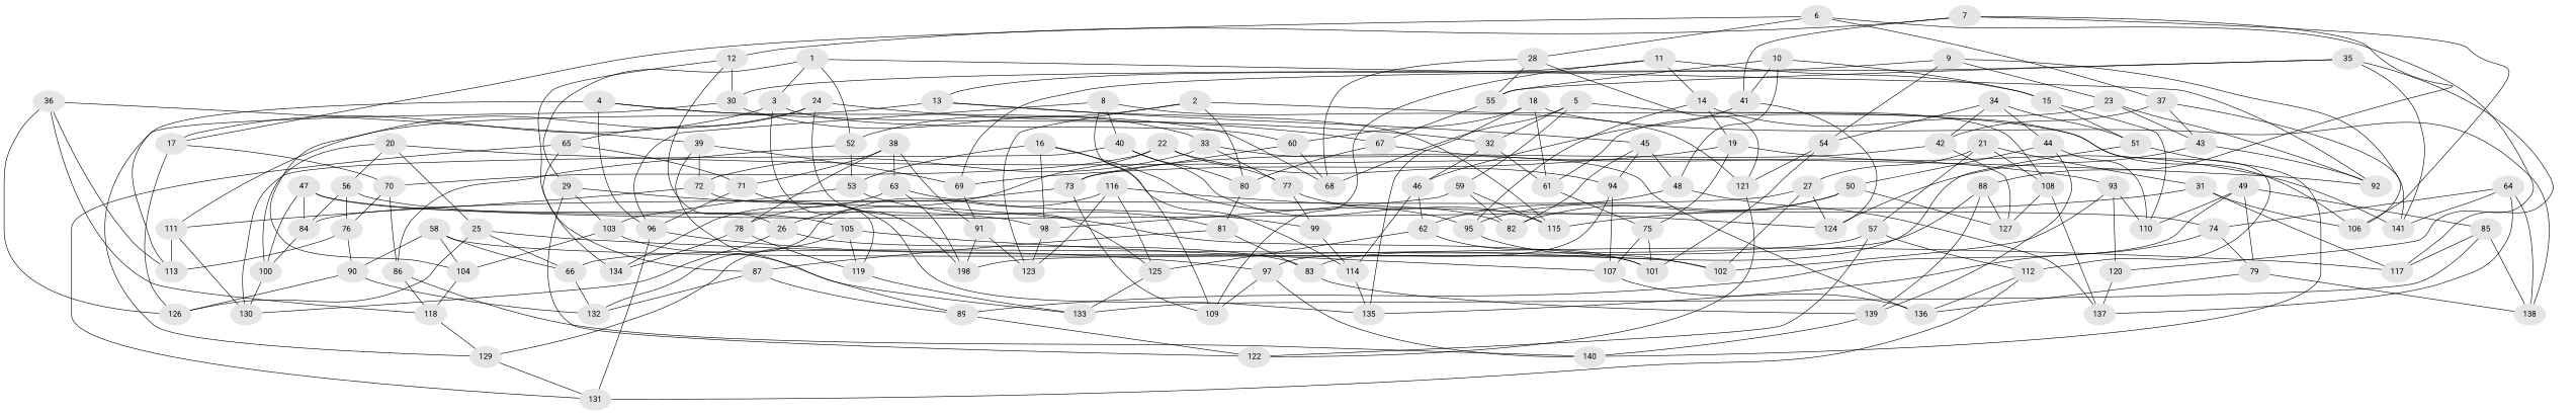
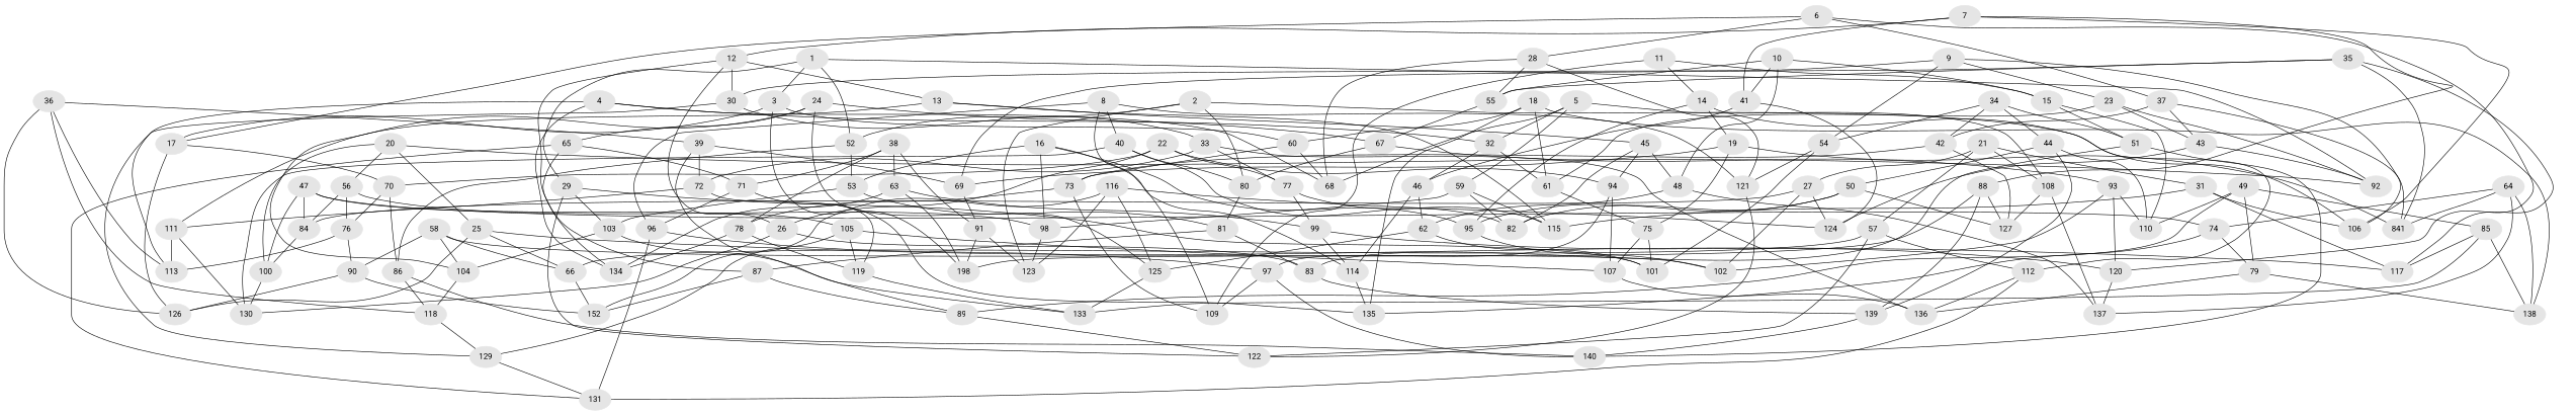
  graph {
    fontname=Roboto
    node [color=gray90 fontname=Roboto style=filled]
    edge [fontname=Roboto]
    1
    3
    29
    52
    92
    17
    60
    n8 [label=198]
    101
    103
    122
    53
    86
    2
    80
    106
    123
    81
    70
    126
    68
    73
    4
    32
    113
    134
    61
    46
    5
    59
    108
    115
    98
    82
    127
    137
    6
    28
    37
    120
    121
    55
-   141
+   141 [label=841]
    43
    42
    7
    12
    41
    88
    30
    26
    87
    124
    139
    8
    40
    96
    109
    130
    131
    97
    9
    23
    54
    33
    129
    10
    15
    48
    51
    110
    62
    67
    11
    13
    14
    45
    111
    19
    95
    112
    83
    89
-   132
+   132 [label=152]
    94
    69
    75
    102
    136
    140
    16
    114
    135
    76
    18
    138
    91
    107
    20
    25
    56
    100
    66
    117
    84
    21
    27
    31
    57
    22
    77
    99
    24
    65
    104
    125
    71
    93
    118
    133
    72
    119
    34
    44
    50
    35
    36
    39
    38
    63
    78
    47
    74
    105
    79
    49
    85
    90
    58
    64
    116
    1 -- 3
    1 -- 29
    1 -- 52
    1 -- 92
    3 -- 17
    3 -- 60
    3 -- n8
    29 -- 101
    29 -- 103
    29 -- 122
    52 -- 53
    52 -- 86
    17 -- 70
    17 -- 126
    60 -- 68
    60 -- 73
    103 -- 104
    103 -- 133
    53 -- 103
    53 -- 81
    86 -- 140
    86 -- 118
    2 -- 52
    2 -- 80
    2 -- 106
    2 -- 123
    80 -- 81
    81 -- 87
    81 -- 83
    70 -- 86
    70 -- 76
    73 -- 109
    73 -- 78
    4 -- 68
    4 -- 32
    4 -- 113
-   4 -- 96
+   4 -- 134
    32 -- 61
    32 -- 46
    61 -- 75
    46 -- 62
    46 -- 114
    5 -- 68
    5 -- 32
    5 -- 59
    5 -- 108
    59 -- 115
    59 -- 98
    59 -- 82
    108 -- 127
    108 -- 137
    98 -- 123
    6 -- 17
    6 -- 28
    6 -- 37
    6 -- 120
    28 -- 68
    28 -- 121
    28 -- 55
    37 -- 141
    37 -- 43
    37 -- 42
    120 -- 137
    121 -- 122
    55 -- 67
    43 -- 92
    43 -- 124
    42 -- 73
    42 -- 127
    7 -- 106
    7 -- 12
    7 -- 41
    7 -- 88
    12 -- 30
    12 -- 26
    12 -- 87
    41 -- 46
    41 -- 124
    88 -- n8
    88 -- 127
    88 -- 139
    30 -- 33
    30 -- 129
    26 -- 130
    26 -- 83
    87 -- 89
    87 -- 132
    139 -- 140
    8 -- 121
    8 -- 40
    8 -- 96
    8 -- 109
    40 -- 80
    40 -- 82
    40 -- 130
    96 -- 131
    96 -- 97
    97 -- 109
    97 -- 140
    9 -- 106
    9 -- 30
    9 -- 23
    9 -- 54
    23 -- 92
    23 -- 61
    23 -- 43
    54 -- 101
    54 -- 121
    33 -- 136
    33 -- 77
    33 -- 72
    129 -- 131
    10 -- 55
    10 -- 41
    10 -- 15
    10 -- 48
    15 -- 51
    15 -- 110
    48 -- 137
    48 -- 62
    51 -- 83
    51 -- 140
    62 -- 101
    62 -- 125
    67 -- 80
    67 -- 93
    11 -- 109
    11 -- 15
-   11 -- 13
+   12 -- 13
    11 -- 14
    13 -- 115
    13 -- 45
    13 -- 111
    14 -- 19
    14 -- 95
    14 -- 112
    45 -- 82
    45 -- 48
    45 -- 94
    111 -- 113
    111 -- 130
    19 -- 141
    19 -- 69
    19 -- 75
    95 -- 102
    112 -- 131
    112 -- 136
    83 -- 139
    89 -- 122
    94 -- 97
    94 -- 107
    69 -- 91
    75 -- 101
    75 -- 107
    16 -- 53
    16 -- 98
    16 -- 95
    16 -- 114
    114 -- 135
    76 -- 113
    76 -- 90
    18 -- 60
    18 -- 61
    18 -- 135
    18 -- 138
    91 -- n8
    91 -- 123
    107 -- 136
    20 -- 92
    20 -- 25
    20 -- 56
    20 -- 100
    25 -- 126
    25 -- 66
    25 -- 117
    56 -- 98
    56 -- 76
    56 -- 84
    100 -- 130
    66 -- 132
    84 -- 100
    21 -- 108
    21 -- 27
    21 -- 31
    21 -- 57
    27 -- 124
    27 -- 102
    27 -- 84
    31 -- 106
    31 -- 115
    31 -- 117
    57 -- 122
    57 -- 112
    57 -- 66
    22 -- 70
    22 -- 26
    22 -- 94
    22 -- 77
    77 -- 115
    77 -- 99
+   99 -- 120
    99 -- 114
    24 -- 67
    24 -- 65
    24 -- 104
    24 -- 125
    65 -- 134
    65 -- 131
    65 -- 71
    104 -- 118
    125 -- 133
    71 -- 96
    71 -- 135
    93 -- 120
    93 -- 110
    93 -- 102
    118 -- 129
    72 -- 111
    72 -- 119
    119 -- 133
    34 -- 42
    34 -- 54
    34 -- 51
    34 -- 44
    44 -- 139
    44 -- 110
    44 -- 50
    50 -- 82
    50 -- 127
    50 -- 95
    35 -- 55
    35 -- 141
    35 -- 69
    35 -- 117
    36 -- 126
    36 -- 113
    36 -- 118
    36 -- 39
    39 -- 89
    39 -- 69
    39 -- 72
    38 -- 91
    38 -- 71
    38 -- 63
    38 -- 78
    63 -- n8
    63 -- 134
    63 -- 99
    78 -- 134
    78 -- 119
    47 -- 100
    47 -- 84
    47 -- 74
    47 -- 105
    74 -- 135
    74 -- 79
    105 -- 129
    105 -- 107
    105 -- 119
    79 -- 136
    79 -- 138
    49 -- 110
    49 -- 89
    49 -- 79
    49 -- 85
    85 -- 138
    85 -- 117
    85 -- 133
    90 -- 126
    90 -- 132
    58 -- 102
    58 -- 66
    58 -- 104
    58 -- 90
    64 -- 137
    64 -- 141
    64 -- 138
    64 -- 74
    116 -- 123
    116 -- 124
    116 -- 132
    116 -- 125
  }
